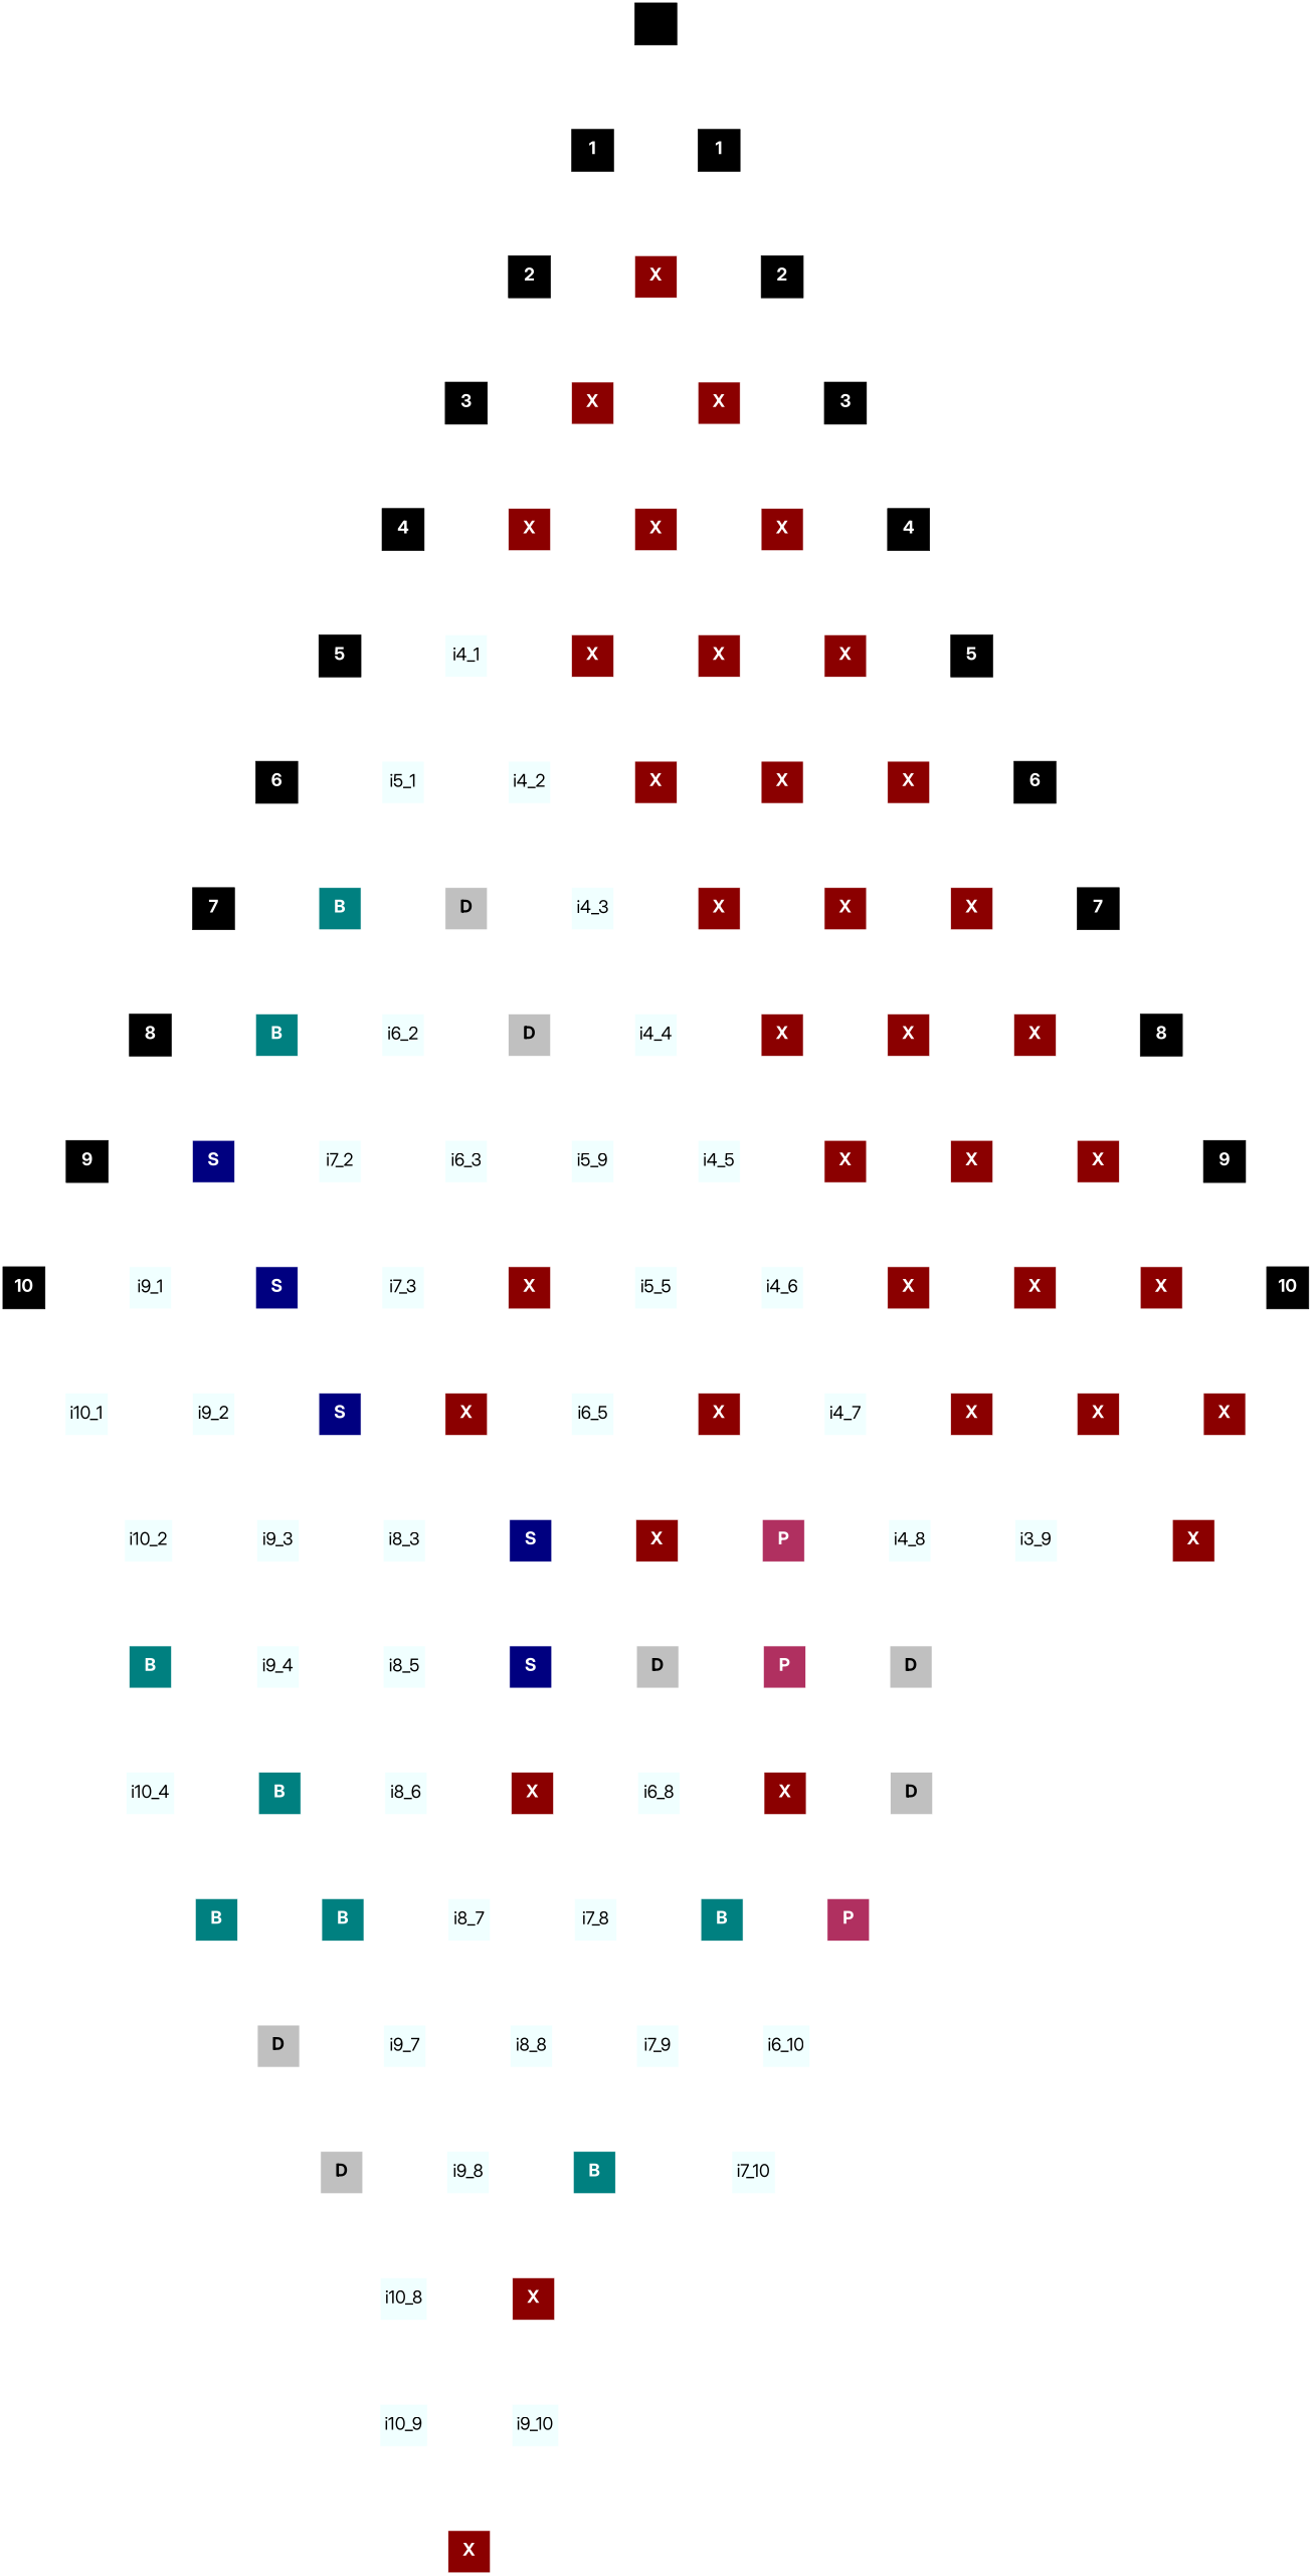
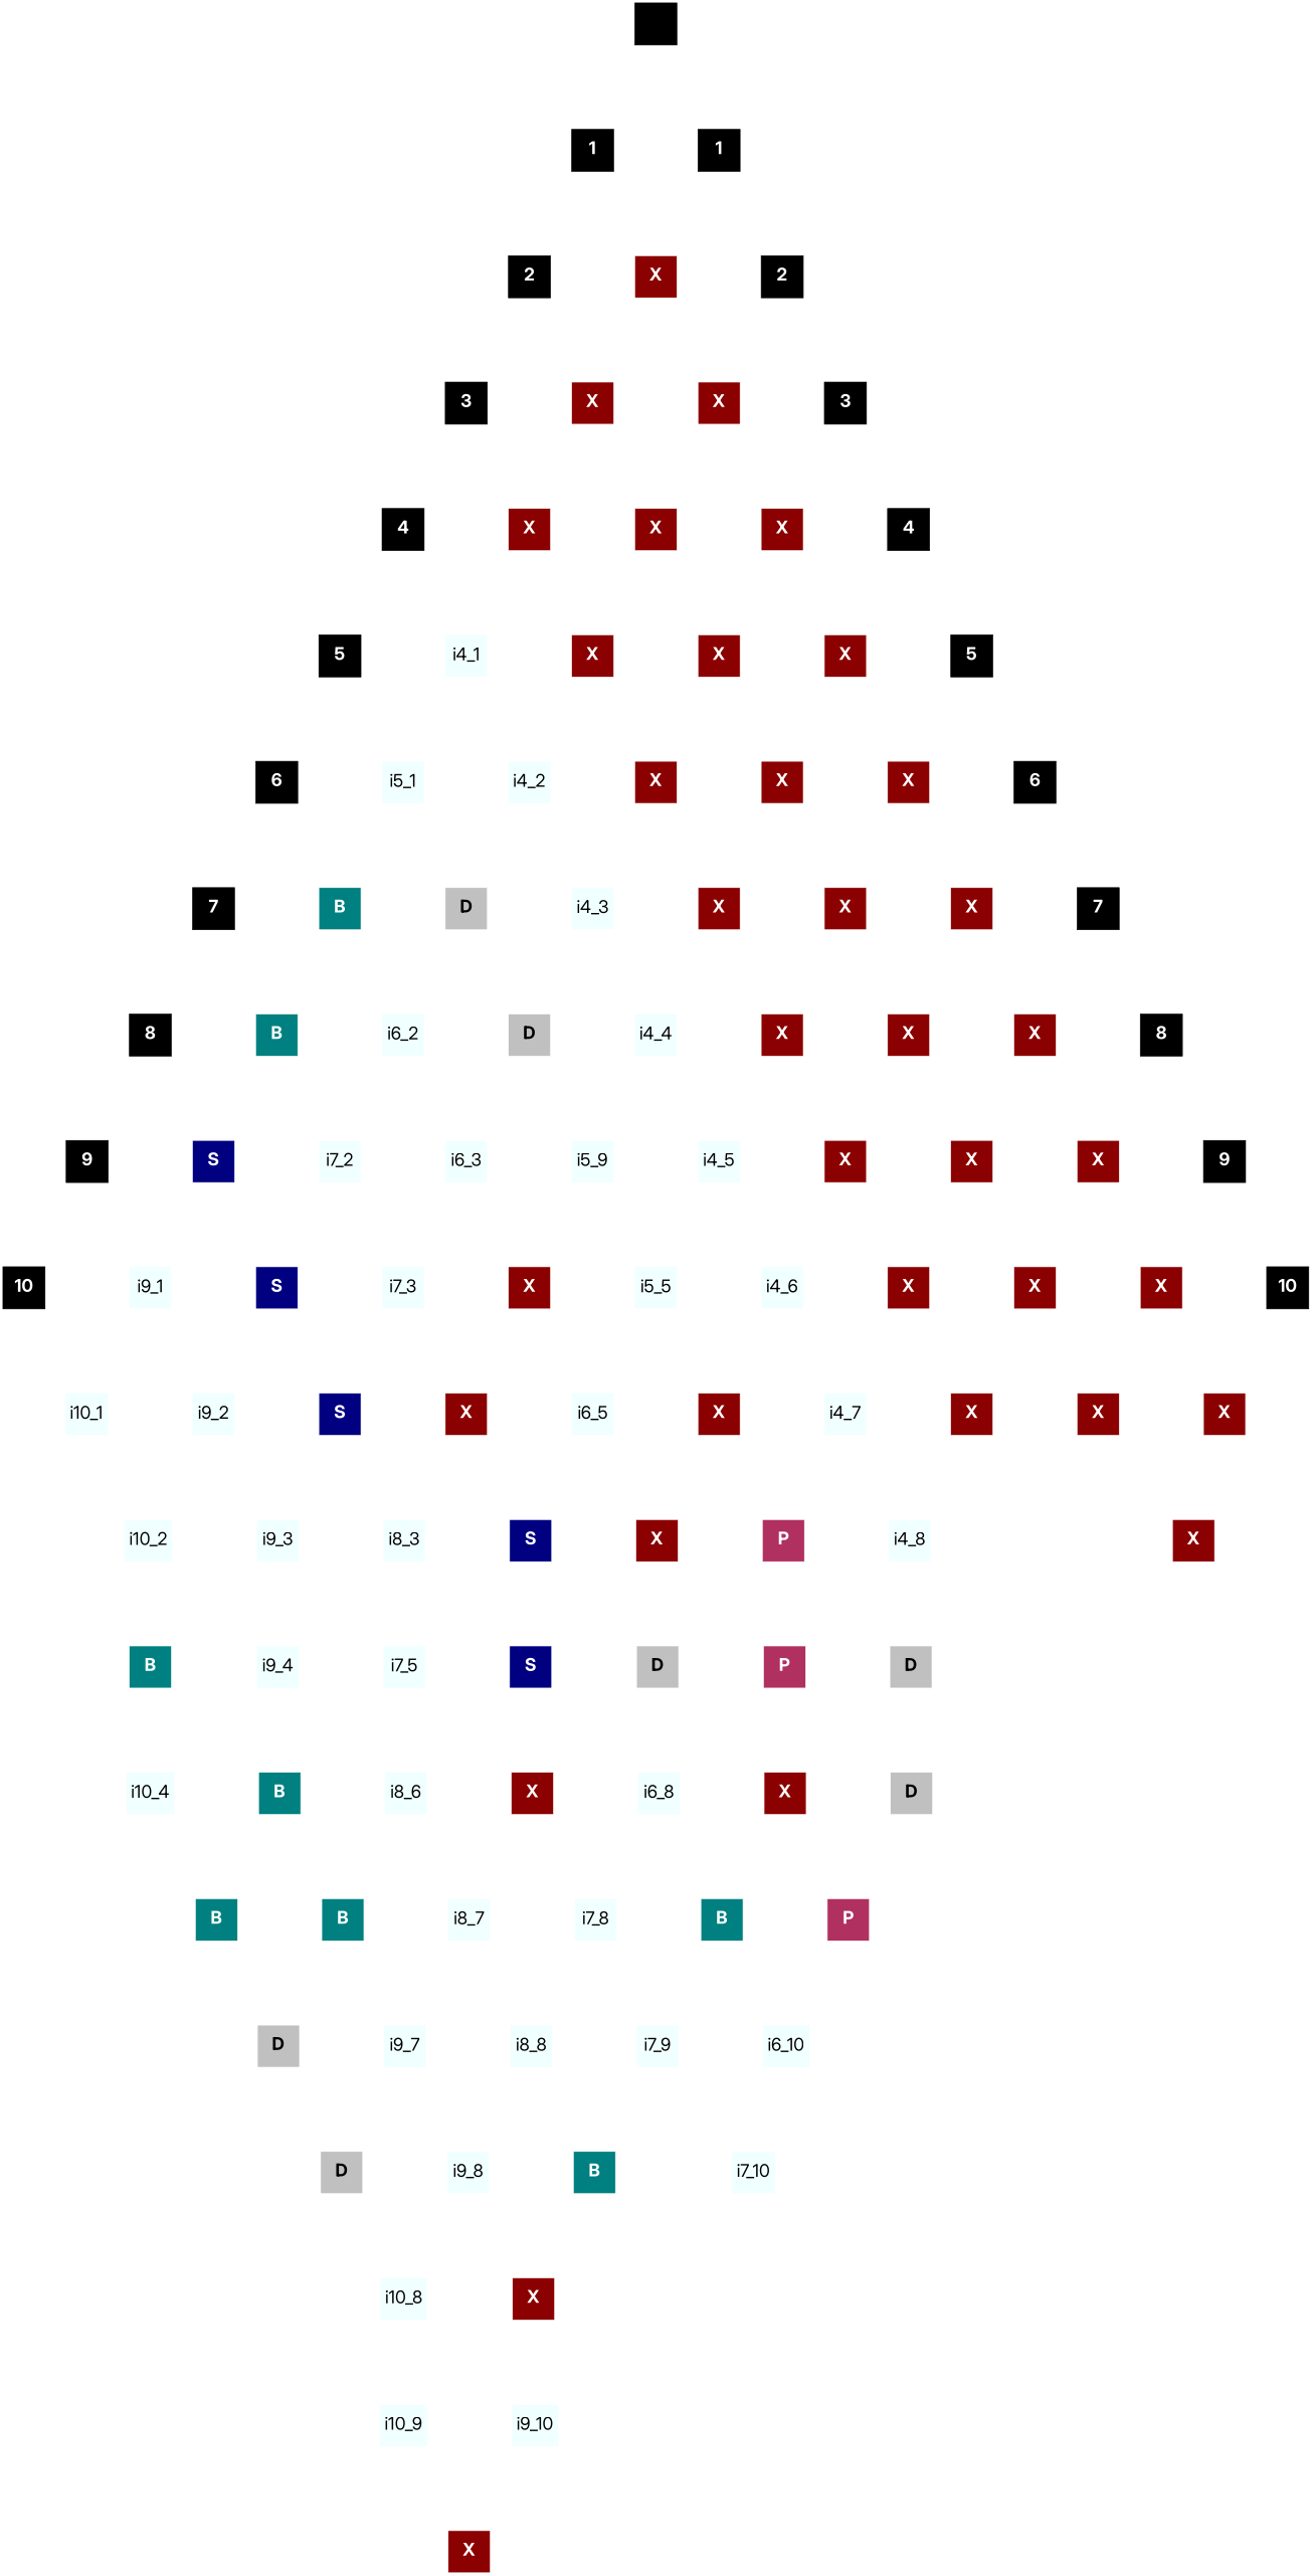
  digraph {
    fontname=Inter
    nodesep=2
    ranksep=2
    node [fillcolor=azure fontname=Inter shape=box style=filled fontcolor=white fontsize=30 color=white]
    edge [color=red dir=both fontname=Inter style=invis]
    raiz [fillcolor=black height=1 width=1 fontcolor="" fontsize="" color=""]
    n2 [fillcolor=black height=1 label=<<B>1</B>> width=1 color=""]
    n3 [fillcolor=black height=1 label=<<B>1</B>> width=1 color=""]
    n4 [fillcolor=black height=1 label=<<B>2</B>> width=1 color=""]
    n5 [fillcolor=darkred height=1 label=<<B>X</B>> width=1]
    n6 [fillcolor=black height=1 label=<<B>2</B>> width=1 color=""]
    n7 [fillcolor=black height=1 label=<<B>3</B>> width=1 color=""]
    n8 [fillcolor=darkred height=1 label=<<B>X</B>> width=1]
    n9 [fillcolor=darkred height=1 label=<<B>X</B>> width=1]
    n10 [fillcolor=black height=1 label=<<B>4</B>> width=1 color=""]
    n11 [fillcolor=darkred height=1 label=<<B>X</B>> width=1]
    n12 [fillcolor=darkred height=1 label=<<B>X</B>> width=1]
    n13 [fillcolor=black height=1 label=<<B>5</B>> width=1 color=""]
    i4_1 [height=1 width=1 fontcolor=""]
    n15 [fillcolor=darkred height=1 label=<<B>X</B>> width=1]
    n16 [fillcolor=black height=1 label=<<B>6</B>> width=1 color=""]
    i5_1 [height=1 width=1 fontcolor=""]
    i4_2 [height=1 width=1 fontcolor=""]
    n19 [fillcolor=black height=1 label=<<B>7</B>> width=1 color=""]
    n20 [fillcolor=teal height=1 label=<<B>B</B>> width=1]
    n21 [fillcolor=gray height=1 label=<<B>D</B>> width=1 fontcolor=""]
    n22 [fillcolor=black height=1 label=<<B>8</B>> width=1 color=""]
    n23 [fillcolor=teal height=1 label=<<B>B</B>> width=1]
    i6_2 [height=1 width=1 fontcolor=""]
    n25 [fillcolor=black height=1 label=<<B>9</B>> width=1 color=""]
    n26 [fillcolor=navy height=1 label=<<B>S</B>> width=1]
    i7_2 [height=1 width=1 fontcolor=""]
    n28 [fillcolor=black height=1 label=<<B>10</B>> width=1 color=""]
    i9_1 [height=1 width=1 fontcolor=""]
    n30 [fillcolor=navy height=1 label=<<B>S</B>> width=1]
    i10_1 [height=1 width=1 fontcolor=""]
    i9_2 [height=1 width=1 fontcolor=""]
    i10_2 [height=1 width=1 fontcolor=""]
    n34 [fillcolor=black height=1 label=<<B>3</B>> width=1 color=""]
    n35 [fillcolor=black height=1 label=<<B>4</B>> width=1 color=""]
    n36 [fillcolor=darkred height=1 label=<<B>X</B>> width=1]
    n37 [fillcolor=black height=1 label=<<B>5</B>> width=1 color=""]
    n38 [fillcolor=darkred height=1 label=<<B>X</B>> width=1]
    n39 [fillcolor=darkred height=1 label=<<B>X</B>> width=1]
    n40 [fillcolor=black height=1 label=<<B>6</B>> width=1 color=""]
    n41 [fillcolor=darkred height=1 label=<<B>X</B>> width=1]
    n42 [fillcolor=darkred height=1 label=<<B>X</B>> width=1]
    n43 [fillcolor=black height=1 label=<<B>7</B>> width=1 color=""]
    n44 [fillcolor=darkred height=1 label=<<B>X</B>> width=1]
    n45 [fillcolor=darkred height=1 label=<<B>X</B>> width=1]
    n46 [fillcolor=black height=1 label=<<B>8</B>> width=1 color=""]
    n47 [fillcolor=darkred height=1 label=<<B>X</B>> width=1]
    n48 [fillcolor=darkred height=1 label=<<B>X</B>> width=1]
    n49 [fillcolor=black height=1 label=<<B>9</B>> width=1 color=""]
    n50 [fillcolor=darkred height=1 label=<<B>X</B>> width=1]
    n51 [fillcolor=darkred height=1 label=<<B>X</B>> width=1]
    n52 [fillcolor=black height=1 label=<<B>10</B>> width=1 color=""]
    n53 [fillcolor=darkred height=1 label=<<B>X</B>> width=1]
    n54 [fillcolor=darkred height=1 label=<<B>X</B>> width=1]
    n55 [fillcolor=darkred height=1 label=<<B>X</B>> width=1]
    n56 [fillcolor=darkred height=1 label=<<B>X</B>> width=1]
    n57 [fillcolor=darkred height=1 label=<<B>X</B>> width=1]
    n58 [fillcolor=darkred height=1 label=<<B>X</B>> width=1]
    n59 [fillcolor=darkred height=1 label=<<B>X</B>> width=1]
    n60 [fillcolor=darkred height=1 label=<<B>X</B>> width=1]
    n61 [fillcolor=darkred height=1 label=<<B>X</B>> width=1]
    n62 [fillcolor=darkred height=1 label=<<B>X</B>> width=1]
    n63 [fillcolor=darkred height=1 label=<<B>X</B>> width=1]
-   i3_9 [height=1 width=1 fontcolor=""]
    i4_3 [height=1 width=1 fontcolor=""]
    i4_4 [height=1 width=1 fontcolor=""]
    i4_5 [height=1 width=1 fontcolor=""]
    i4_6 [height=1 width=1 fontcolor=""]
    i4_7 [height=1 width=1 fontcolor=""]
    i4_8 [height=1 width=1 fontcolor=""]
    n71 [fillcolor=gray height=1 label=<<B>D</B>> width=1 fontcolor=""]
    n72 [fillcolor=gray height=1 label=<<B>D</B>> width=1 fontcolor=""]
    n73 [height=1 label=i5_9 width=1 fontcolor=""]
    i5_5 [height=1 width=1 fontcolor=""]
    n75 [fillcolor=darkred height=1 label=<<B>X</B>> width=1]
    n76 [fillcolor=maroon height=1 label=<<B>P</B>> width=1]
    n77 [fillcolor=maroon height=1 label=<<B>P</B>> width=1]
    n78 [fillcolor=gray height=1 label=<<B>D</B>> width=1 fontcolor=""]
    n79 [fillcolor=darkred height=1 label=<<B>X</B>> width=1]
    n80 [fillcolor=maroon height=1 label=<<B>P</B>> width=1]
    i6_3 [height=1 width=1 fontcolor=""]
    n82 [fillcolor=darkred height=1 label=<<B>X</B>> width=1]
    i6_5 [height=1 width=1 fontcolor=""]
    n84 [fillcolor=darkred height=1 label=<<B>X</B>> width=1]
    n85 [fillcolor=gray height=1 label=<<B>D</B>> width=1 fontcolor=""]
    i6_8 [height=1 width=1 fontcolor=""]
    n87 [fillcolor=teal height=1 label=<<B>B</B>> width=1]
    i6_10 [height=1 width=1 fontcolor=""]
    i7_3 [height=1 width=1 fontcolor=""]
    n90 [fillcolor=darkred height=1 label=<<B>X</B>> width=1]
    n91 [fillcolor=navy height=1 label=<<B>S</B>> width=1]
    n92 [fillcolor=navy height=1 label=<<B>S</B>> width=1]
    n93 [fillcolor=darkred height=1 label=<<B>X</B>> width=1]
    i7_8 [height=1 width=1 fontcolor=""]
    i7_9 [height=1 width=1 fontcolor=""]
    i7_10 [height=1 width=1 fontcolor=""]
    n97 [fillcolor=navy height=1 label=<<B>S</B>> width=1]
    n98 [height=1 label=i8_3 width=1 fontcolor=""]
-   i8_5 [height=1 width=1 fontcolor=""]
+   i8_5 [height=1 width=1 label=i7_5 fontcolor=""]
    i8_6 [height=1 width=1 fontcolor=""]
    i8_7 [height=1 width=1 fontcolor=""]
    i8_8 [height=1 width=1 fontcolor=""]
    n103 [fillcolor=teal height=1 label=<<B>B</B>> width=1]
    i9_3 [height=1 width=1 fontcolor=""]
    i9_4 [height=1 width=1 fontcolor=""]
    n106 [fillcolor=teal height=1 label=<<B>B</B>> width=1]
    n107 [fillcolor=teal height=1 label=<<B>B</B>> width=1]
    i9_7 [height=1 width=1 fontcolor=""]
    i9_8 [height=1 width=1 fontcolor=""]
    n110 [fillcolor=darkred height=1 label=<<B>X</B>> width=1]
    n111 [fillcolor=teal height=1 label=<<B>B</B>> width=1]
    i10_4 [height=1 width=1 fontcolor=""]
    n113 [fillcolor=teal height=1 label=<<B>B</B>> width=1]
    n114 [fillcolor=gray height=1 label=<<B>D</B>> width=1 fontcolor=""]
    n115 [fillcolor=gray height=1 label=<<B>D</B>> width=1 fontcolor=""]
    i10_8 [height=1 width=1 fontcolor=""]
    i9_10 [height=1 width=1 fontcolor=""]
    i10_9 [height=1 width=1 fontcolor=""]
    n119 [fillcolor=darkred height=1 label=<<B>X</B>> width=1]
    raiz -> n2
    raiz -> n3
    n2 -> n4
    n2 -> n5
    n3 -> n5
    n3 -> n6
    n4 -> n7
    n4 -> n8
    n5 -> n8
    n5 -> n9
    n6 -> n9
    n6 -> n34
    n7 -> n10
    n7 -> n11
    n8 -> n11
    n8 -> n12
    n9 -> n12
    n9 -> n36
    n10 -> n13
    n10 -> i4_1
    n11 -> i4_1
    n11 -> n15
    n12 -> n15
    n12 -> n39
    n13 -> n16
    n13 -> i5_1
    i4_1 -> i5_1
    i4_1 -> i4_2
    n15 -> i4_2
    n15 -> n58
    n16 -> n19
    n16 -> n20
    i5_1 -> n20
    i5_1 -> n21
    i4_2 -> n21
    i4_2 -> i4_3
    n19 -> n22
    n19 -> n23
    n20 -> n23
    n20 -> i6_2
    n21 -> i6_2
    n21 -> n72
    n22 -> n25
    n22 -> n26
    n23 -> n26
    n23 -> i7_2
    i6_2 -> i7_2
    i6_2 -> i6_3
    n25 -> n28
    n25 -> i9_1
    n26 -> i9_1
    n26 -> n30
    i7_2 -> n30
    i7_2 -> i7_3
    n28 -> i10_1
    i9_1 -> i10_1
    i9_1 -> i9_2
    n30 -> i9_2
    n30 -> n97
    i10_1 -> i10_2
    i9_2 -> i10_2
    i9_2 -> i9_3
    i10_2 -> n111
    n34 -> n35
    n34 -> n36
    n35 -> n37
    n35 -> n38
    n36 -> n38
    n36 -> n39
    n37 -> n40
    n37 -> n41
    n38 -> n41
    n38 -> n42
    n39 -> n42
    n39 -> n58
    n40 -> n43
    n40 -> n44
    n41 -> n44
    n41 -> n45
    n42 -> n45
    n42 -> n59
    n43 -> n46
    n43 -> n47
    n44 -> n47
    n44 -> n48
    n45 -> n48
    n45 -> n60
    n46 -> n49
    n46 -> n50
    n47 -> n50
    n47 -> n51
    n48 -> n51
    n48 -> n61
    n49 -> n52
    n49 -> n53
    n50 -> n53
    n50 -> n54
    n51 -> n54
    n51 -> n62
    n52 -> n55
    n53 -> n55
    n53 -> n56
    n54 -> n56
    n54 -> n63
    n55 -> n57
    n56 -> n57
-   n56 -> i3_9
    n58 -> n59
    n58 -> i4_3
    n59 -> n60
    n59 -> i4_4
    n60 -> n61
    n60 -> i4_5
    n61 -> n62
    n61 -> i4_6
    n62 -> n63
    n62 -> i4_7
-   n63 -> i3_9
    n63 -> i4_8
-   i3_9 -> n71
    i4_3 -> i4_4
    i4_3 -> n72
    i4_4 -> i4_5
    i4_4 -> n73
    i4_5 -> i4_6
    i4_5 -> i5_5
    i4_6 -> i4_7
    i4_6 -> n75
    i4_7 -> i4_8
    i4_7 -> n76
    i4_8 -> n71
    i4_8 -> n77
    n71 -> n78
    n71 -> n79
    n72 -> n73
    n72 -> i6_3
    n73 -> i5_5
    n73 -> n82
    i5_5 -> n75
    i5_5 -> i6_5
    n75 -> n76
    n75 -> n84
    n76 -> n77
    n76 -> n85
    n77 -> n79
    n77 -> i6_8
    n78 -> n80
    n79 -> n80
    n79 -> n87
    n80 -> i6_10
    i6_3 -> n82
    i6_3 -> i7_3
    n82 -> i6_5
    n82 -> n90
    i6_5 -> n84
    i6_5 -> n91
    n84 -> n85
    n84 -> n92
    n85 -> i6_8
    n85 -> n93
    i6_8 -> n87
    i6_8 -> i7_8
    n87 -> i6_10
    n87 -> i7_9
    i6_10 -> i7_10
    i7_3 -> n90
    i7_3 -> n97
    n90 -> n91
    n90 -> n98
    n91 -> n92
    n91 -> i8_5
    n92 -> n93
    n92 -> i8_6
    n93 -> i7_8
    n93 -> i8_7
    i7_8 -> i7_9
    i7_8 -> i8_8
    i7_9 -> i7_10
    i7_9 -> n103
    n97 -> n98
    n97 -> i9_3
    n98 -> i8_5
    n98 -> i9_4
    i8_5 -> i8_6
    i8_5 -> n106
    i8_6 -> i8_7
    i8_6 -> n107
    i8_7 -> i8_8
    i8_7 -> i9_7
    i8_8 -> n103
    i8_8 -> i9_8
    n103 -> n110
    i9_3 -> i9_4
    i9_3 -> n111
    i9_4 -> n106
    i9_4 -> i10_4
    n106 -> n107
    n106 -> n113
    n107 -> i9_7
    n107 -> n114
    i9_7 -> i9_8
    i9_7 -> n115
    i9_8 -> n110
    i9_8 -> i10_8
    n110 -> i9_10
    n110 -> i10_9
    n111 -> i10_4
    i10_4 -> n113
    n113 -> n114
    n114 -> n115
    n115 -> i10_8
    i10_8 -> i10_9
    i9_10 -> n119
    i10_9 -> n119
  }
